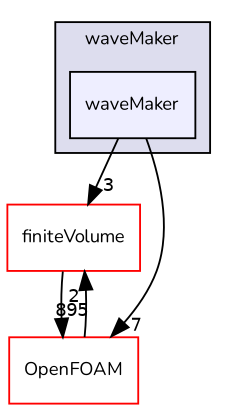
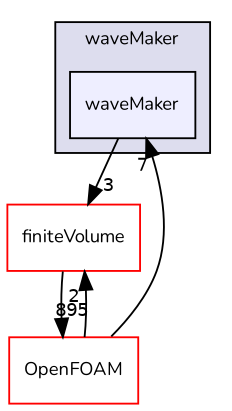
  digraph {
    compound=true
    fontname=Nunito
    node [fontname=Nunito fontsize=10 shape=box color=red]
    edge [fontname=Nunito labeldistance=1.5 labelfontname=Helvetica labelfontsize=10]
    n1 [fillcolor="#eeeeff" label=waveMaker pencolor=black style=filled color=""]
    n2 [label=finiteVolume]
    n3 [label=OpenFOAM]
    subgraph cluster_1 {
      bgcolor="#ddddee"
      fontsize=10
      label=waveMaker
      pencolor=black
      n1
    }
    n1 -> n2 [headlabel=3]
-   n1 -> n3 [headlabel=7]
+   n3 -> n1 [headlabel=7]
    n2 -> n3 [headlabel=895]
    n3 -> n2 [headlabel=2]
  }
